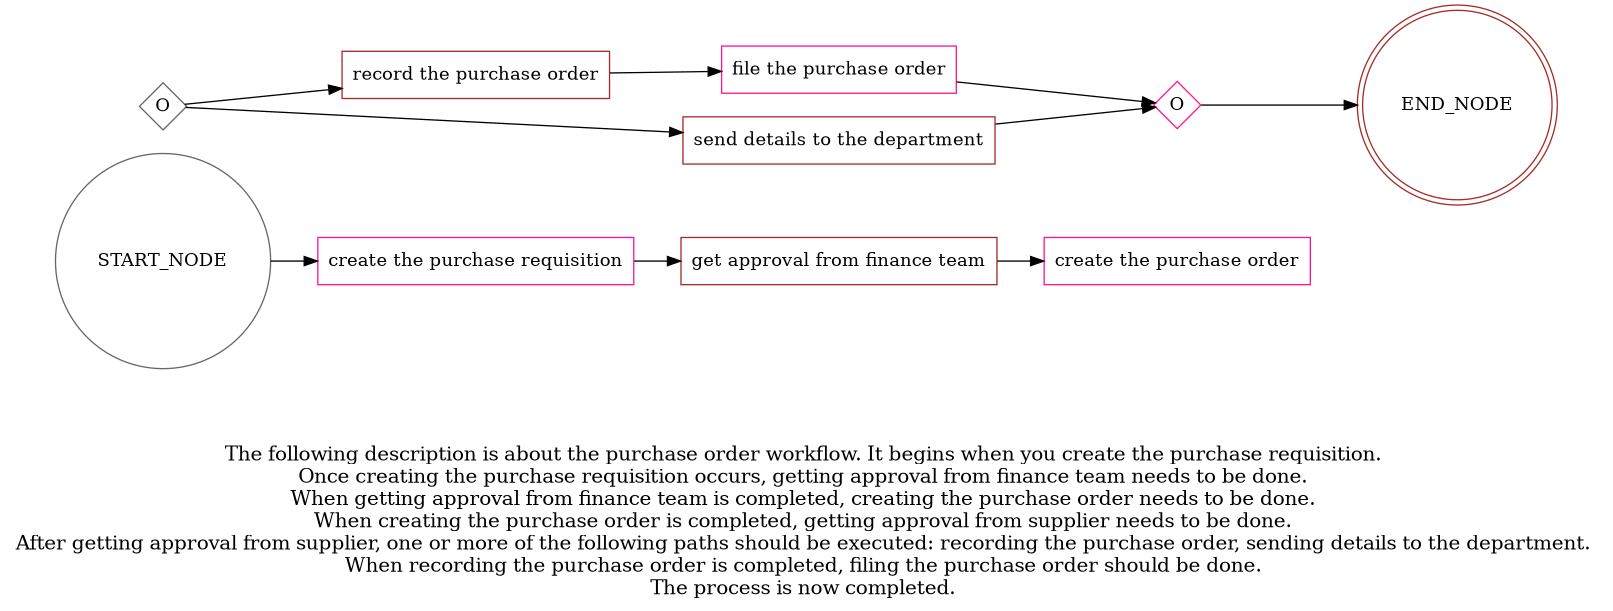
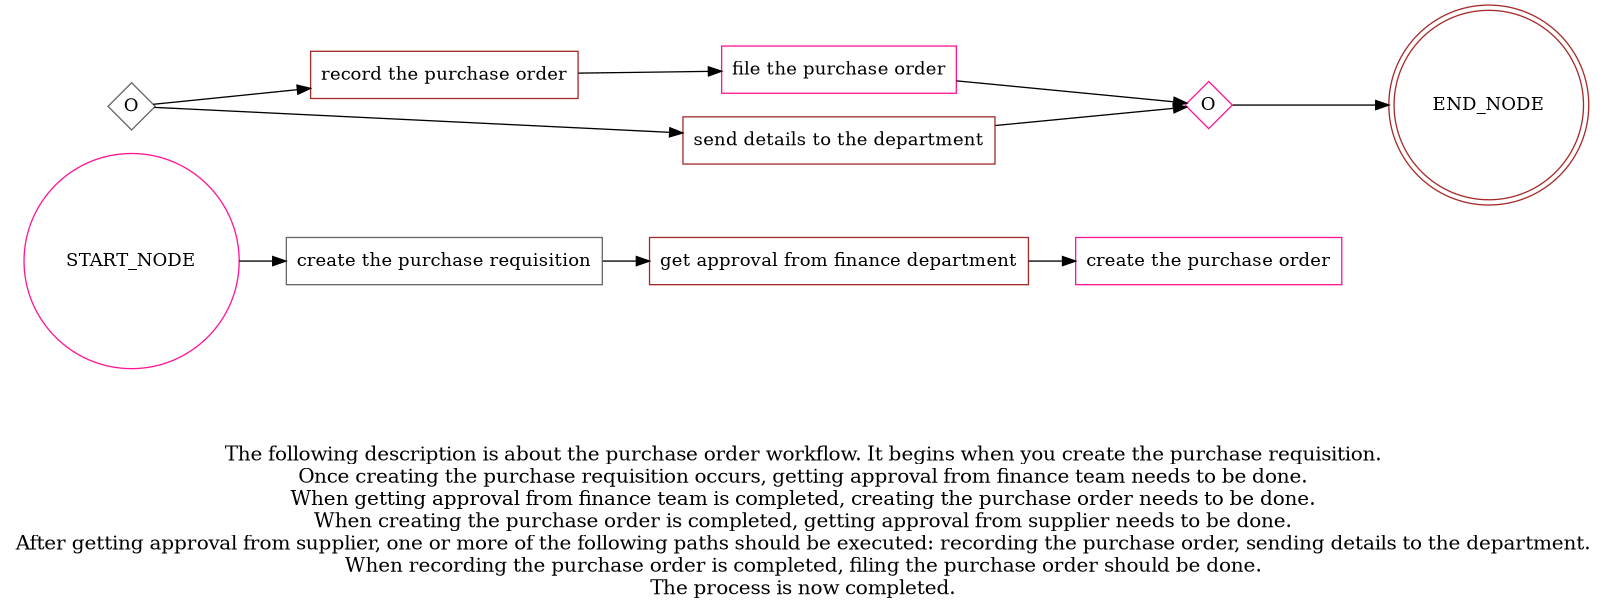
  digraph {
    fontsize=15
    label="\n\n\nThe following description is about the purchase order workflow. It begins when you create the purchase requisition. \nOnce creating the purchase requisition occurs, getting approval from finance team needs to be done. \nWhen getting approval from finance team is completed, creating the purchase order needs to be done. \nWhen creating the purchase order is completed, getting approval from supplier needs to be done. \nAfter getting approval from supplier, one or more of the following paths should be executed: recording the purchase order, sending details to the department. \nWhen recording the purchase order is completed, filing the purchase order should be done. \nThe process is now completed. \n"
    rankdir=LR
    node [color=brown shape=box]
-   "create the purchase requisition" [color=deeppink]
-   "get approval from finance team"
+   "create the purchase requisition" [color=gray40]
+   "get approval from finance team" [label="get approval from finance department"]
    "create the purchase order" [color=deeppink]
    n4 [color=gray40 fixedsize=true label=O shape=diamond width=0.5]
    "record the purchase order"
    "send details to the department"
    "file the purchase order" [color=deeppink]
    n8 [color=deeppink fixedsize=true label=O shape=diamond width=0.5]
    END_NODE [shape=doublecircle width=0.2]
-   START_NODE [color=gray40 shape=circle width=0.3]
+   START_NODE [color=deeppink shape=circle width=0.3]
    subgraph sub_1 {
      "create the purchase requisition"
      "get approval from finance team"
      "create the purchase order"
      n4
      "record the purchase order"
      "send details to the department"
      "file the purchase order"
      n8
    }
    "create the purchase requisition" -> "get approval from finance team"
    "get approval from finance team" -> "create the purchase order"
    n4 -> "record the purchase order"
    n4 -> "send details to the department"
    "record the purchase order" -> "file the purchase order"
    "send details to the department" -> n8
    "file the purchase order" -> n8
    n8 -> END_NODE
    START_NODE -> "create the purchase requisition"
  }
